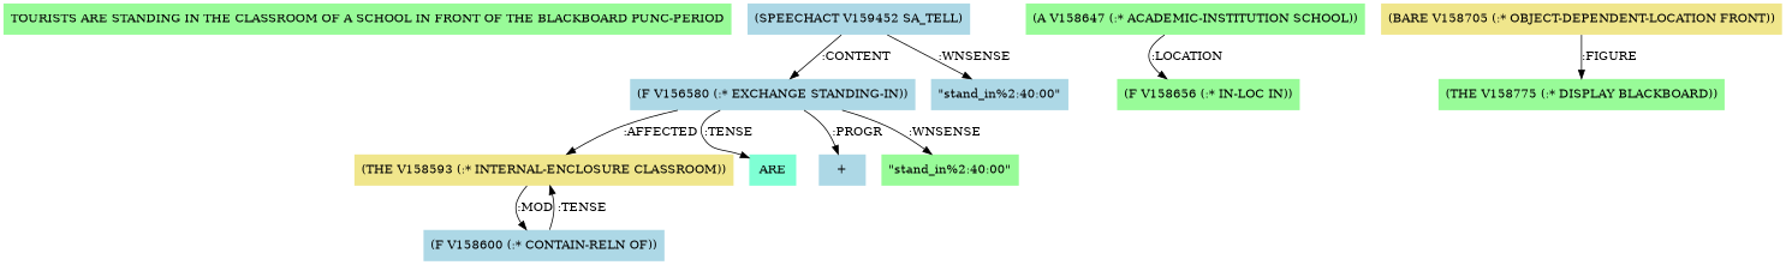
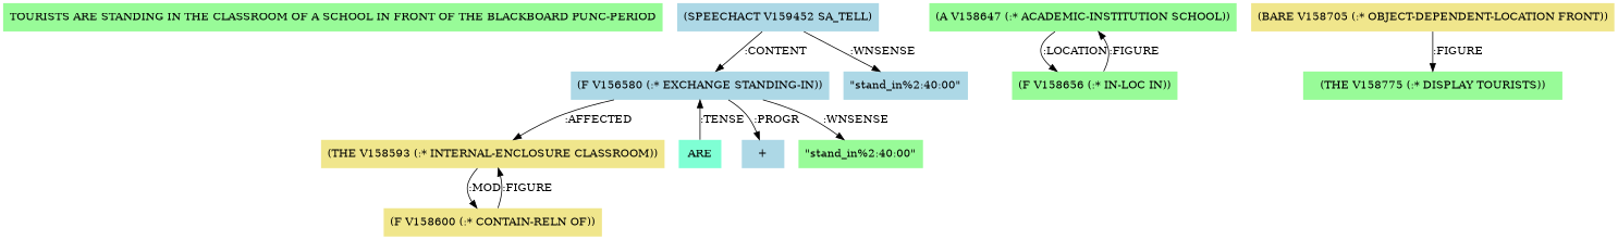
  digraph {
    node [fillcolor=palegreen shape=none style=filled]
    "TOURISTS ARE STANDING IN THE CLASSROOM OF A SCHOOL IN FRONT OF THE BLACKBOARD PUNC-PERIOD"
    n2 [fillcolor=lightblue label="(SPEECHACT V159452 SA_TELL)"]
    n3 [fillcolor=lightblue label="(F V156580 (:* EXCHANGE STANDING-IN))"]
    n4 [fillcolor=lightblue label="\"stand_in%2:40:00\""]
    n5 [fillcolor=khaki label="(THE V158593 (:* INTERNAL-ENCLOSURE CLASSROOM))"]
    n6 [fillcolor=aquamarine label=ARE]
    n7 [fillcolor=lightblue label="+"]
    n8 [label="\"stand_in%2:40:00\""]
-   n9 [fillcolor=lightblue label="(F V158600 (:* CONTAIN-RELN OF))"]
+   n9 [fillcolor=khaki label="(F V158600 (:* CONTAIN-RELN OF))"]
    n10 [label="(A V158647 (:* ACADEMIC-INSTITUTION SCHOOL))"]
    n11 [label="(F V158656 (:* IN-LOC IN))"]
    n12 [fillcolor=khaki label="(BARE V158705 (:* OBJECT-DEPENDENT-LOCATION FRONT))"]
-   n13 [label="(THE V158775 (:* DISPLAY BLACKBOARD))"]
+   n13 [label="(THE V158775 (:* DISPLAY TOURISTS))"]
    n2 -> n3 [label=":CONTENT"]
    n2 -> n4 [label=":WNSENSE"]
    n3 -> n5 [label=":AFFECTED"]
-   n3 -> n6 [label=":TENSE"]
+   n6 -> n3 [label=":TENSE"]
    n3 -> n7 [label=":PROGR"]
    n3 -> n8 [label=":WNSENSE"]
    n5 -> n9 [label=":MOD"]
-   n9 -> n5 [label=":TENSE"]
+   n9 -> n5 [label=":FIGURE"]
    n10 -> n11 [label=":LOCATION"]
+   n11 -> n10 [label=":FIGURE"]
    n12 -> n13 [label=":FIGURE"]
  }
